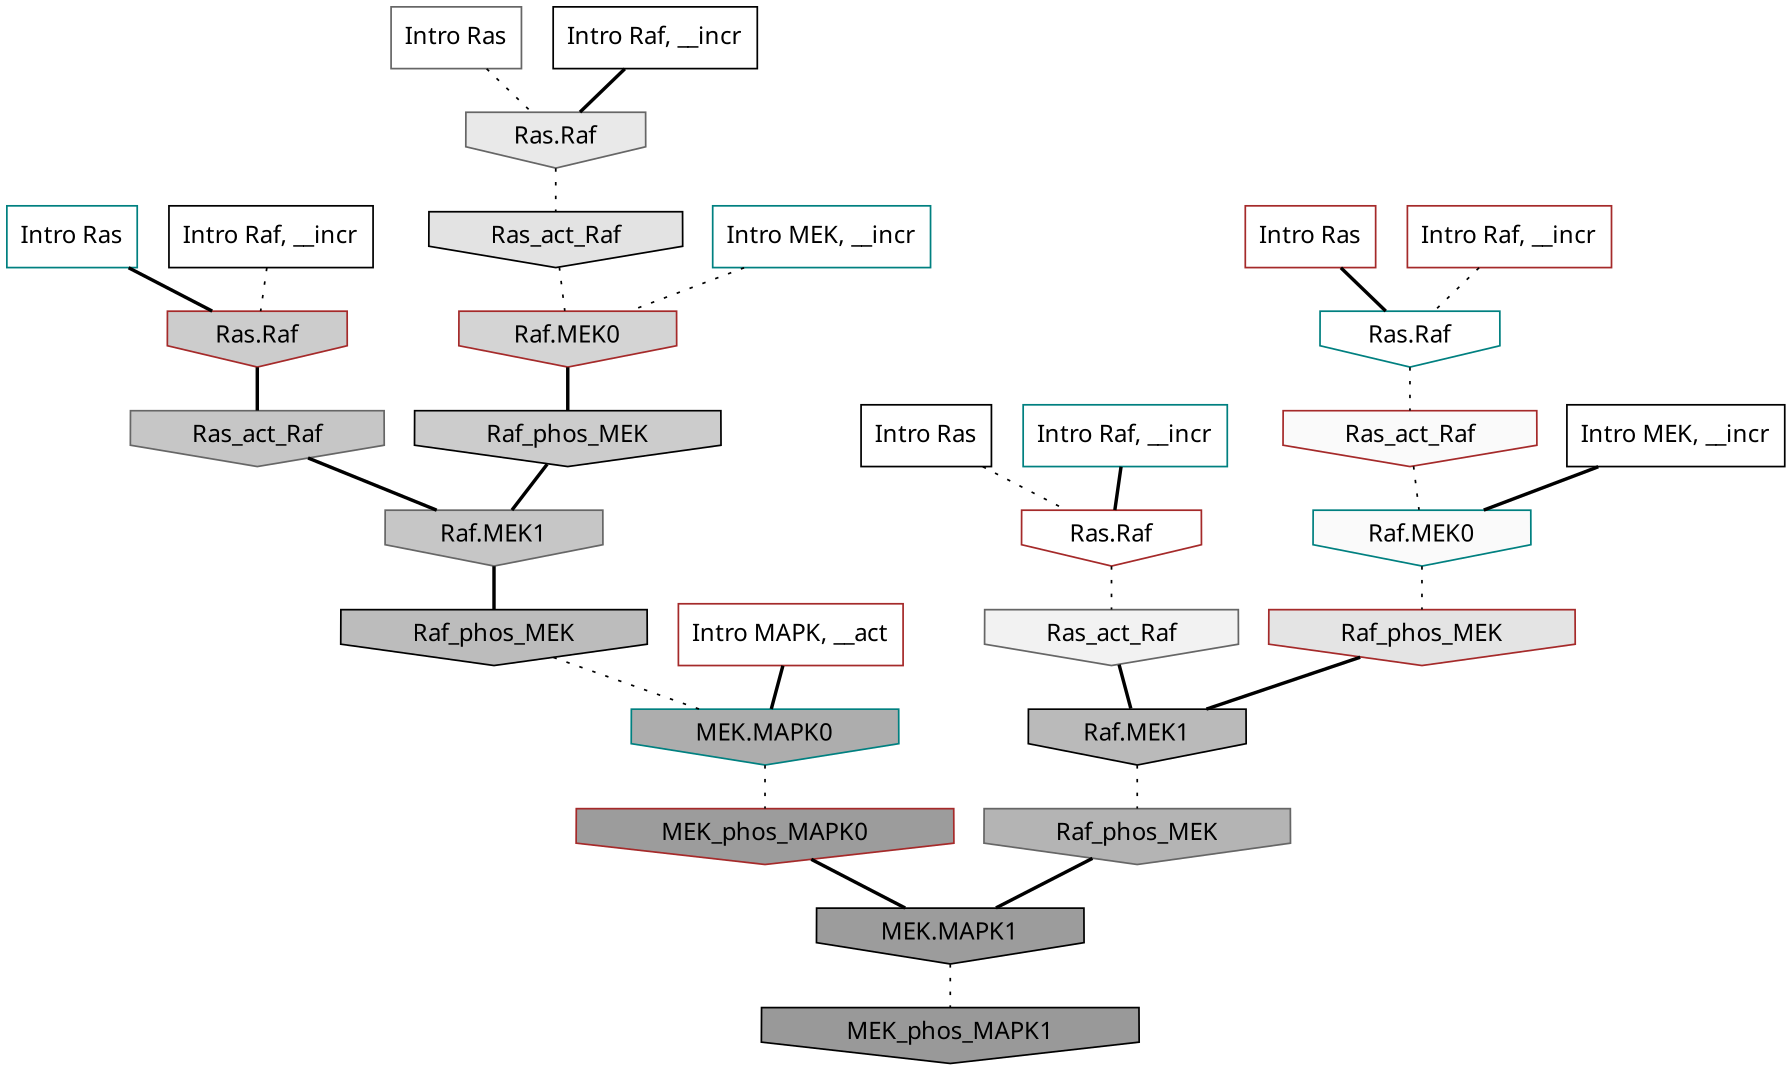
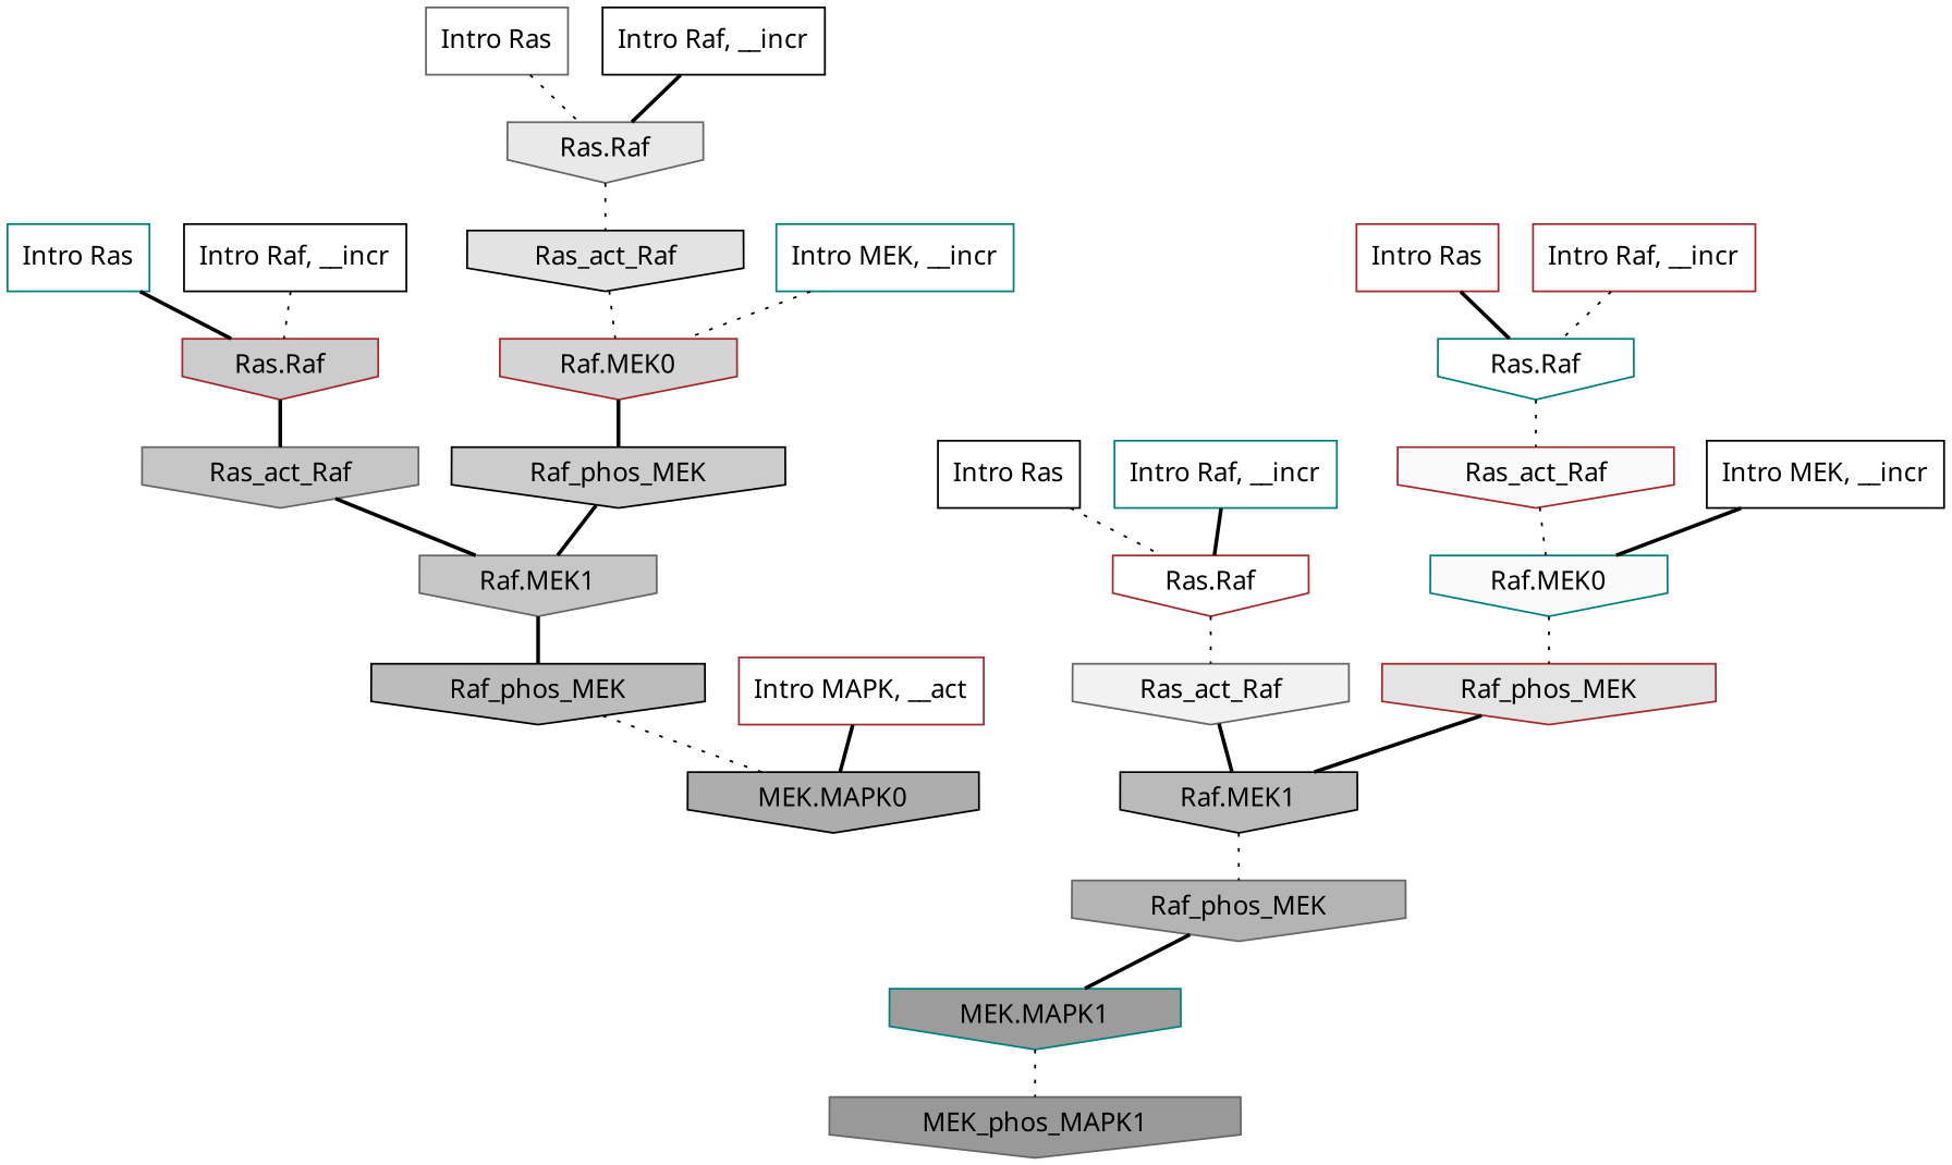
  digraph {
    rankdir=TB
    ranksep=0.30
    node [color=black fillcolor="0.000 0.000 1.000" fontname="CMU Serif" shape=invhouse style=filled]
    edge [color="0.000 0.000 0.000" dir=none fontname="CMU Serif" style=dotted]
    n1 [color=gray40 label="Intro Ras" shape=rectangle]
    n2 [color=gray40 fillcolor="0.000 0.000 0.912" label="Ras.Raf"]
    n3 [fillcolor="0.000 0.000 0.889" label=Ras_act_Raf]
    n4 [color=brown label="Intro Ras" shape=rectangle]
    n5 [color=teal label="Ras.Raf"]
    n6 [color=brown fillcolor="0.000 0.000 0.977" label=Ras_act_Raf]
    n7 [color=teal label="Intro Ras" shape=rectangle]
    n8 [color=brown fillcolor="0.000 0.000 0.799" label="Ras.Raf"]
    n9 [color=gray40 fillcolor="0.000 0.000 0.774" label=Ras_act_Raf]
    n10 [label="Intro Ras" shape=rectangle]
    n11 [color=brown label="Ras.Raf"]
    n12 [color=gray40 fillcolor="0.000 0.000 0.948" label=Ras_act_Raf]
    n13 [label="Intro Raf, __incr" shape=rectangle]
    n14 [label="Intro Raf, __incr" shape=rectangle]
    n15 [color=teal label="Intro Raf, __incr" shape=rectangle]
    n16 [color=brown label="Intro Raf, __incr" shape=rectangle]
    n17 [label="Intro MEK, __incr" shape=rectangle]
    n18 [color=teal fillcolor="0.000 0.000 0.977" label="Raf.MEK0"]
    n19 [color=brown fillcolor="0.000 0.000 0.893" label=Raf_phos_MEK]
    n20 [color=teal label="Intro MEK, __incr" shape=rectangle]
    n21 [color=brown fillcolor="0.000 0.000 0.829" label="Raf.MEK0"]
    n22 [fillcolor="0.000 0.000 0.800" label=Raf_phos_MEK]
    n23 [color=brown label="Intro MAPK, __act" shape=rectangle]
-   n24 [color=teal fillcolor="0.000 0.000 0.678" label="MEK.MAPK0"]
-   n25 [color=brown fillcolor="0.000 0.000 0.611" label=MEK_phos_MAPK0]
+   n24 [fillcolor="0.000 0.000 0.678" label="MEK.MAPK0"]
    n26 [fillcolor="0.000 0.000 0.730" label="Raf.MEK1"]
    n27 [color=gray40 fillcolor="0.000 0.000 0.704" label=Raf_phos_MEK]
    n28 [color=gray40 fillcolor="0.000 0.000 0.774" label="Raf.MEK1"]
    n29 [fillcolor="0.000 0.000 0.738" label=Raf_phos_MEK]
-   n30 [fillcolor="0.000 0.000 0.611" label="MEK.MAPK1"]
-   n31 [fillcolor="0.000 0.000 0.600" label=MEK_phos_MAPK1]
+   n30 [color=teal fillcolor="0.000 0.000 0.611" label="MEK.MAPK1"]
+   n31 [color=gray40 fillcolor="0.000 0.000 0.600" label=MEK_phos_MAPK1]
    n1 -> n2
    n2 -> n3
    n3 -> n21
    n4 -> n5 [style=bold]
    n5 -> n6
    n6 -> n18
    n7 -> n8 [style=bold]
    n8 -> n9 [style=bold]
    n9 -> n28 [style=bold]
    n10 -> n11
    n11 -> n12
    n12 -> n26 [style=bold]
    n13 -> n2 [style=bold]
    n14 -> n8
    n15 -> n11 [style=bold]
    n16 -> n5
    n17 -> n18 [style=bold]
    n18 -> n19
    n19 -> n26 [style=bold]
    n20 -> n21
    n21 -> n22 [style=bold]
    n22 -> n28 [style=bold]
    n23 -> n24 [style=bold]
-   n24 -> n25
-   n25 -> n30 [style=bold]
    n26 -> n27
    n27 -> n30 [style=bold]
    n28 -> n29 [style=bold]
    n29 -> n24
    n30 -> n31
  }
